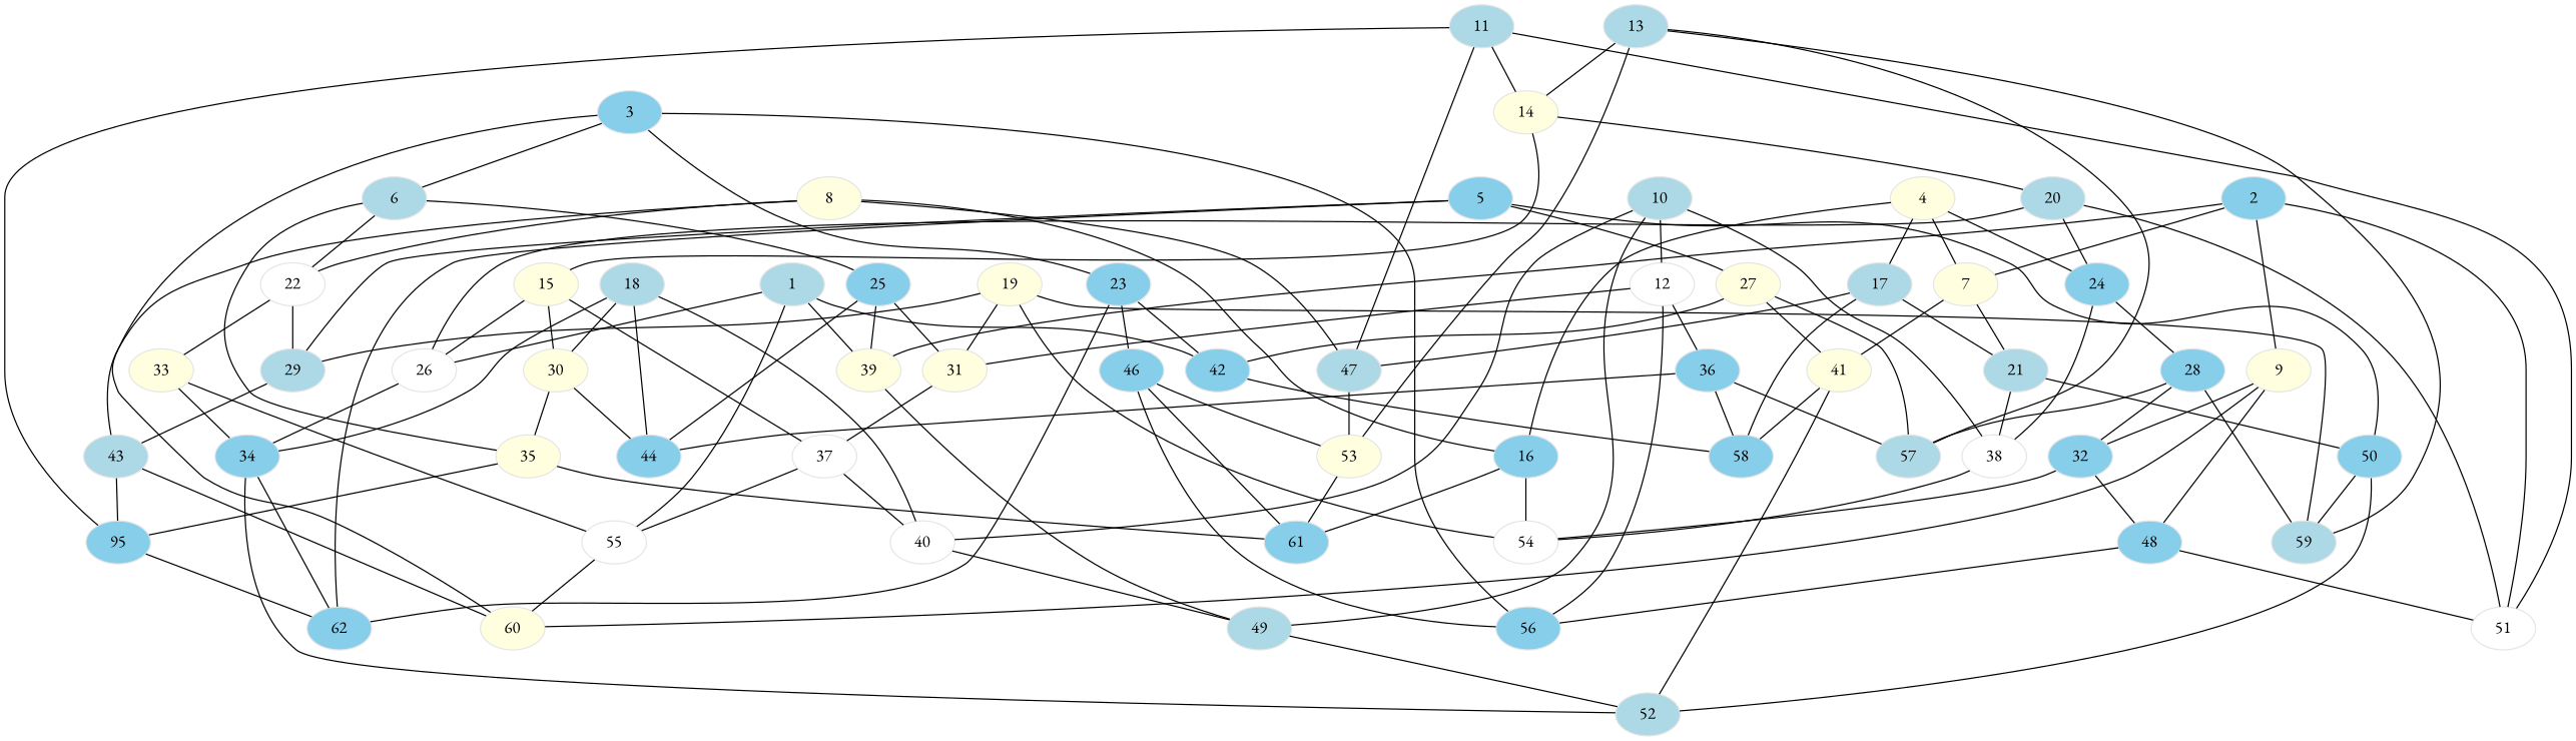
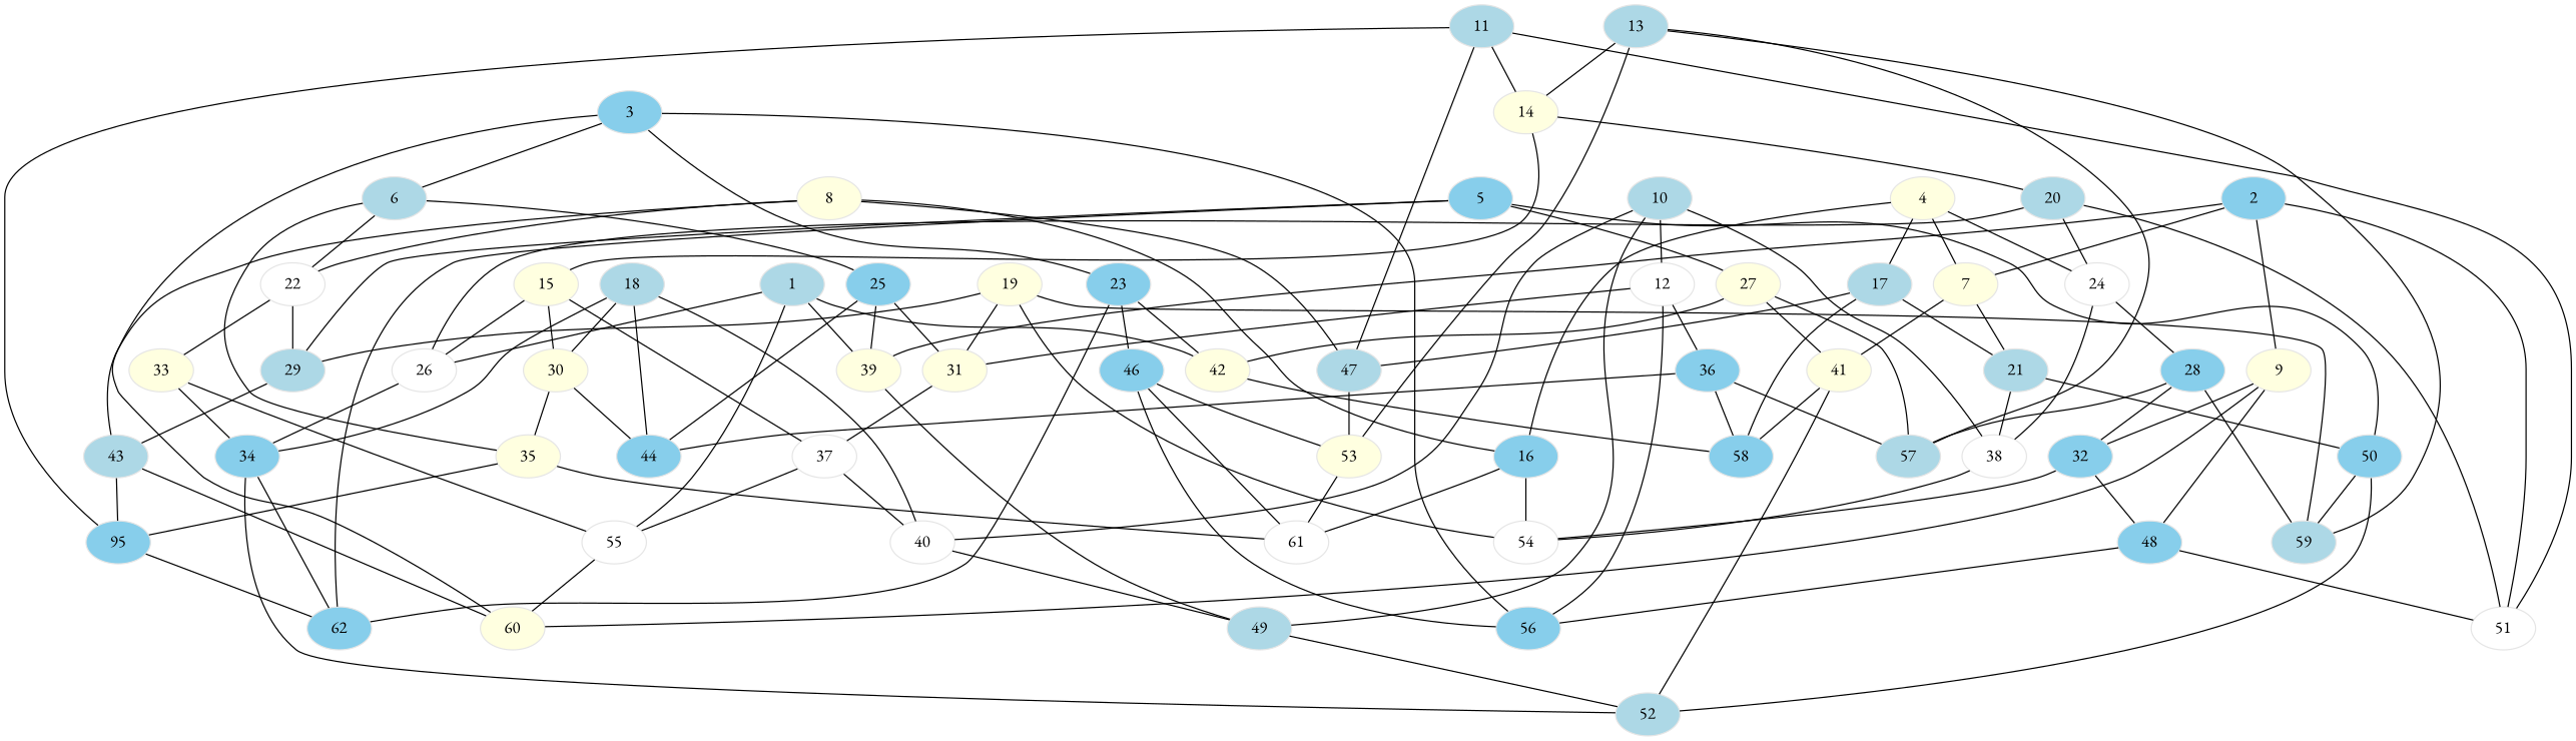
  graph {
    fontname="EB Garamond"
    node [color=gray90 fillcolor=skyblue fontname="EB Garamond" style=filled]
    edge [fontname="EB Garamond"]
    1 [fillcolor=lightblue]
    26 [fillcolor=white]
    39 [fillcolor=lightyellow]
-   42
+   42 [fillcolor=lightyellow]
    55 [fillcolor=white]
    34
    49 [fillcolor=lightblue]
    58
    60 [fillcolor=lightyellow]
    2
    7 [fillcolor=lightyellow]
    9 [fillcolor=lightyellow]
    51 [fillcolor=white]
    21 [fillcolor=lightblue]
    41 [fillcolor=lightyellow]
    32
    48
    6 [fillcolor=lightblue]
    3
    23
    56
    22 [fillcolor=white]
    25
    35 [fillcolor=lightyellow]
    62
    46
    4 [fillcolor=lightyellow]
    16
    17 [fillcolor=lightblue]
-   24
+   24 [fillcolor=white]
    54 [fillcolor=white]
-   61
+   61 [fillcolor=white]
    47 [fillcolor=lightblue]
    38 [fillcolor=white]
    28
    27 [fillcolor=lightyellow]
    5
    29 [fillcolor=lightblue]
    50
    57 [fillcolor=lightblue]
    43 [fillcolor=lightblue]
    59 [fillcolor=lightblue]
    52 [fillcolor=lightblue]
    33 [fillcolor=lightyellow]
    31 [fillcolor=lightyellow]
    44
    n47 [label=95]
    8 [fillcolor=lightyellow]
    53 [fillcolor=lightyellow]
    10 [fillcolor=lightblue]
    12 [fillcolor=white]
    40 [fillcolor=white]
    36
    11 [fillcolor=lightblue]
    14 [fillcolor=lightyellow]
    15 [fillcolor=lightyellow]
    20 [fillcolor=lightblue]
    37 [fillcolor=white]
    13 [fillcolor=lightblue]
    30 [fillcolor=lightyellow]
    18 [fillcolor=lightblue]
    19 [fillcolor=lightyellow]
    1 -- 26
    1 -- 39
    1 -- 42
    1 -- 55
    26 -- 34
    39 -- 49
    42 -- 58
    55 -- 60
    34 -- 62
    34 -- 52
    49 -- 52
    2 -- 39
    2 -- 7
    2 -- 9
    2 -- 51
    7 -- 21
    7 -- 41
    9 -- 60
    9 -- 32
    9 -- 48
    21 -- 38
    21 -- 50
    41 -- 58
    41 -- 52
    32 -- 48
    32 -- 54
    48 -- 51
    48 -- 56
    6 -- 22
    6 -- 25
    6 -- 35
    3 -- 60
    3 -- 6
    3 -- 23
    3 -- 56
    23 -- 42
    23 -- 62
    23 -- 46
    22 -- 29
    22 -- 33
    25 -- 39
    25 -- 31
    25 -- 44
    35 -- 61
    35 -- n47
    46 -- 56
    46 -- 61
    46 -- 53
    4 -- 7
    4 -- 16
    4 -- 17
    4 -- 24
    16 -- 54
    16 -- 61
    17 -- 58
    17 -- 21
    17 -- 47
    24 -- 38
    24 -- 28
    47 -- 53
    38 -- 54
    28 -- 32
    28 -- 57
    28 -- 59
    27 -- 42
    27 -- 41
    27 -- 57
    5 -- 62
    5 -- 27
    5 -- 29
    5 -- 50
    29 -- 43
    50 -- 59
    50 -- 52
    43 -- 60
    43 -- n47
    33 -- 55
    33 -- 34
    31 -- 37
    n47 -- 62
    8 -- 22
    8 -- 16
    8 -- 47
    8 -- 43
    53 -- 61
    10 -- 49
    10 -- 38
    10 -- 12
    10 -- 40
    12 -- 56
    12 -- 31
    12 -- 36
    40 -- 49
    36 -- 58
    36 -- 57
    36 -- 44
    11 -- 51
    11 -- 47
    11 -- n47
    11 -- 14
    14 -- 15
    14 -- 20
    15 -- 26
    15 -- 37
    15 -- 30
    20 -- 26
    20 -- 51
    20 -- 24
    37 -- 55
    37 -- 40
    13 -- 57
    13 -- 59
    13 -- 53
    13 -- 14
    30 -- 35
    30 -- 44
    18 -- 34
    18 -- 44
    18 -- 40
    18 -- 30
    19 -- 54
    19 -- 29
    19 -- 59
    19 -- 31
  }
